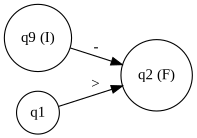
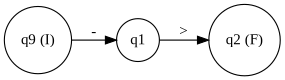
  digraph {
    fontname="Liberation Serif"
    rankdir=LR
    node [fontname="Liberation Serif" shape=circle]
    edge [fontname="Liberation Serif"]
    n1 [label="q9 (I)"]
    n2 [label=q1]
    n3 [label="q2 (F)"]
-   n1 -> n3 [label="-"]
+   n1 -> n2 [label="-"]
    n2 -> n3 [label=">"]
  }
